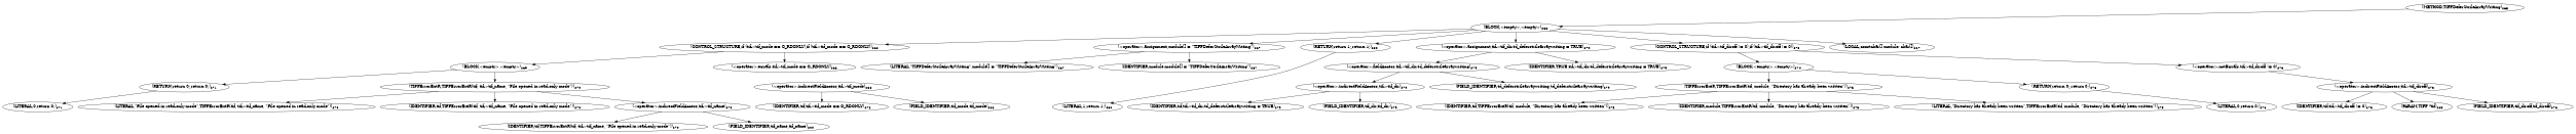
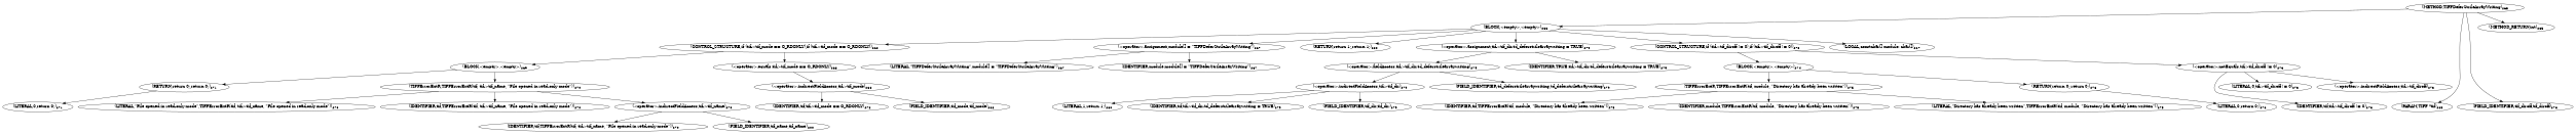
  digraph {
    n1 [label=<(METHOD,TIFFDeferStrileArrayWriting)<SUB>265</SUB>>]
    n2 [label=<(PARAM,TIFF *tif)<SUB>265</SUB>>]
    n3 [label=<(BLOCK,&lt;empty&gt;,&lt;empty&gt;)<SUB>266</SUB>>]
+   n4 [label=<(METHOD_RETURN,int)<SUB>265</SUB>>]
    n5 [label=<(LOCAL,constchar[] module: char[])<SUB>267</SUB>>]
    n6 [label=<(&lt;operator&gt;.assignment,module[] = &quot;TIFFDeferStrileArrayWriting&quot;)<SUB>267</SUB>>]
    n7 [label=<(CONTROL_STRUCTURE,if (tif-&gt;tif_mode == O_RDONLY),if (tif-&gt;tif_mode == O_RDONLY))<SUB>268</SUB>>]
    n8 [label=<(CONTROL_STRUCTURE,if (tif-&gt;tif_diroff != 0),if (tif-&gt;tif_diroff != 0))<SUB>273</SUB>>]
    n9 [label=<(&lt;operator&gt;.assignment,tif-&gt;tif_dir.td_deferstrilearraywriting = TRUE)<SUB>279</SUB>>]
    n10 [label=<(RETURN,return 1;,return 1;)<SUB>280</SUB>>]
    n11 [label=<(IDENTIFIER,module,module[] = &quot;TIFFDeferStrileArrayWriting&quot;)<SUB>267</SUB>>]
    n12 [label=<(LITERAL,&quot;TIFFDeferStrileArrayWriting&quot;,module[] = &quot;TIFFDeferStrileArrayWriting&quot;)<SUB>267</SUB>>]
    n13 [label=<(&lt;operator&gt;.equals,tif-&gt;tif_mode == O_RDONLY)<SUB>268</SUB>>]
    n14 [label=<(BLOCK,&lt;empty&gt;,&lt;empty&gt;)<SUB>269</SUB>>]
    n15 [label=<(&lt;operator&gt;.notEquals,tif-&gt;tif_diroff != 0)<SUB>273</SUB>>]
    n16 [label=<(BLOCK,&lt;empty&gt;,&lt;empty&gt;)<SUB>274</SUB>>]
    n17 [label=<(&lt;operator&gt;.fieldAccess,tif-&gt;tif_dir.td_deferstrilearraywriting)<SUB>279</SUB>>]
    n18 [label=<(IDENTIFIER,TRUE,tif-&gt;tif_dir.td_deferstrilearraywriting = TRUE)<SUB>279</SUB>>]
-   n19 [label=<(LITERAL,1,return 1;)<SUB>480</SUB>>]
+   n19 [label=<(LITERAL,1,return 1;)<SUB>280</SUB>>]
    n20 [label=<(&lt;operator&gt;.indirectFieldAccess,tif-&gt;tif_mode)<SUB>268</SUB>>]
    n21 [label=<(TIFFErrorExtR,TIFFErrorExtR(tif, tif-&gt;tif_name, &quot;File opened in read-only mode&quot;))<SUB>270</SUB>>]
    n22 [label=<(RETURN,return 0;,return 0;)<SUB>271</SUB>>]
    n23 [label=<(IDENTIFIER,tif,tif-&gt;tif_mode == O_RDONLY)<SUB>278</SUB>>]
    n24 [label=<(FIELD_IDENTIFIER,tif_mode,tif_mode)<SUB>268</SUB>>]
    n25 [label=<(IDENTIFIER,tif,TIFFErrorExtR(tif, tif-&gt;tif_name, &quot;File opened in read-only mode&quot;))<SUB>270</SUB>>]
    n26 [label=<(&lt;operator&gt;.indirectFieldAccess,tif-&gt;tif_name)<SUB>270</SUB>>]
    n27 [label=<(LITERAL,&quot;File opened in read-only mode&quot;,TIFFErrorExtR(tif, tif-&gt;tif_name, &quot;File opened in read-only mode&quot;))<SUB>270</SUB>>]
    n28 [label=<(LITERAL,0,return 0;)<SUB>271</SUB>>]
    n29 [label=<(IDENTIFIER,tif,TIFFErrorExtR(tif, tif-&gt;tif_name, &quot;File opened in read-only mode&quot;))<SUB>270</SUB>>]
    n30 [label=<(FIELD_IDENTIFIER,tif_name,tif_name)<SUB>200</SUB>>]
    n31 [label=<(&lt;operator&gt;.indirectFieldAccess,tif-&gt;tif_diroff)<SUB>273</SUB>>]
+   n32 [label=<(LITERAL,0,tif-&gt;tif_diroff != 0)<SUB>273</SUB>>]
    n33 [label=<(TIFFErrorExtR,TIFFErrorExtR(tif, module, &quot;Directory has already been written&quot;))<SUB>275</SUB>>]
    n34 [label=<(RETURN,return 0;,return 0;)<SUB>276</SUB>>]
    n35 [label=<(IDENTIFIER,tif,tif-&gt;tif_diroff != 0)<SUB>273</SUB>>]
    n36 [label=<(FIELD_IDENTIFIER,tif_diroff,tif_diroff)<SUB>273</SUB>>]
    n37 [label=<(IDENTIFIER,tif,TIFFErrorExtR(tif, module, &quot;Directory has already been written&quot;))<SUB>275</SUB>>]
    n38 [label=<(IDENTIFIER,module,TIFFErrorExtR(tif, module, &quot;Directory has already been written&quot;))<SUB>275</SUB>>]
    n39 [label=<(LITERAL,&quot;Directory has already been written&quot;,TIFFErrorExtR(tif, module, &quot;Directory has already been written&quot;))<SUB>275</SUB>>]
    n40 [label=<(LITERAL,0,return 0;)<SUB>276</SUB>>]
    n41 [label=<(&lt;operator&gt;.indirectFieldAccess,tif-&gt;tif_dir)<SUB>279</SUB>>]
    n42 [label=<(FIELD_IDENTIFIER,td_deferstrilearraywriting,td_deferstrilearraywriting)<SUB>279</SUB>>]
    n43 [label=<(IDENTIFIER,tif,tif-&gt;tif_dir.td_deferstrilearraywriting = TRUE)<SUB>279</SUB>>]
    n44 [label=<(FIELD_IDENTIFIER,tif_dir,tif_dir)<SUB>279</SUB>>]
-   n31 -> n2
+   n1 -> n2
    n1 -> n3
+   n1 -> n4
    n3 -> n5
    n3 -> n6
    n3 -> n7
    n3 -> n8
    n3 -> n9
    n3 -> n10
    n6 -> n11
    n6 -> n12
    n7 -> n13
    n7 -> n14
    n8 -> n15
    n8 -> n16
    n9 -> n17
    n9 -> n18
-   n10 -> n19
+   n41 -> n19
+   n13 -> n20
    n14 -> n21
    n14 -> n22
    n15 -> n31
+   n15 -> n32
    n16 -> n33
    n16 -> n34
    n17 -> n41
    n17 -> n42
    n20 -> n23
    n20 -> n24
    n21 -> n25
    n21 -> n26
    n21 -> n27
    n22 -> n28
    n26 -> n29
    n26 -> n30
-   n31 -> n35
-   n31 -> n36
+   n15 -> n35
+   n1 -> n36
    n33 -> n37
    n33 -> n38
    n33 -> n39
    n34 -> n40
    n41 -> n43
    n41 -> n44
  }
